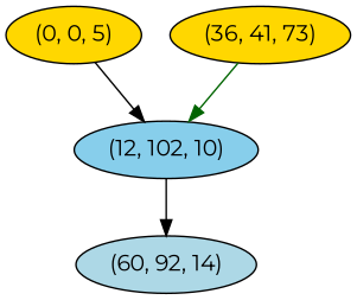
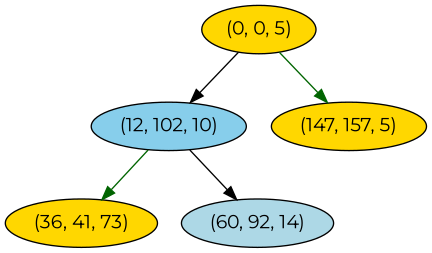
  digraph {
    fontname=Montserrat
    node [fillcolor=gold fontname=Montserrat style=filled]
    edge [color=black fontname=Montserrat]
    n1 [label="(0, 0, 5)"]
    "(12, 102, 10)" [fillcolor=skyblue]
+   "(147, 157, 5)"
    n4 [label="(36, 41, 73)"]
    "(60, 92, 14)" [fillcolor=lightblue]
    n1 -> "(12, 102, 10)"
-   n4 -> "(12, 102, 10)" [color=darkgreen]
+   n1 -> "(147, 157, 5)" [color=darkgreen]
+   "(12, 102, 10)" -> n4 [color=darkgreen]
    "(12, 102, 10)" -> "(60, 92, 14)"
  }
